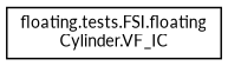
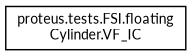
  digraph {
    rankdir=LR
    fontname=Lato
-   n1 [color=black fillcolor=white fontname=Lato fontsize=10 height=0.2 label="floating.tests.FSI.floating\lCylinder.VF_IC" shape=record style=filled width=0.4]
+   n1 [color=black fillcolor=white fontname=Lato fontsize=10 height=0.2 label="proteus.tests.FSI.floating\lCylinder.VF_IC" shape=record style=filled width=0.4]
  }
